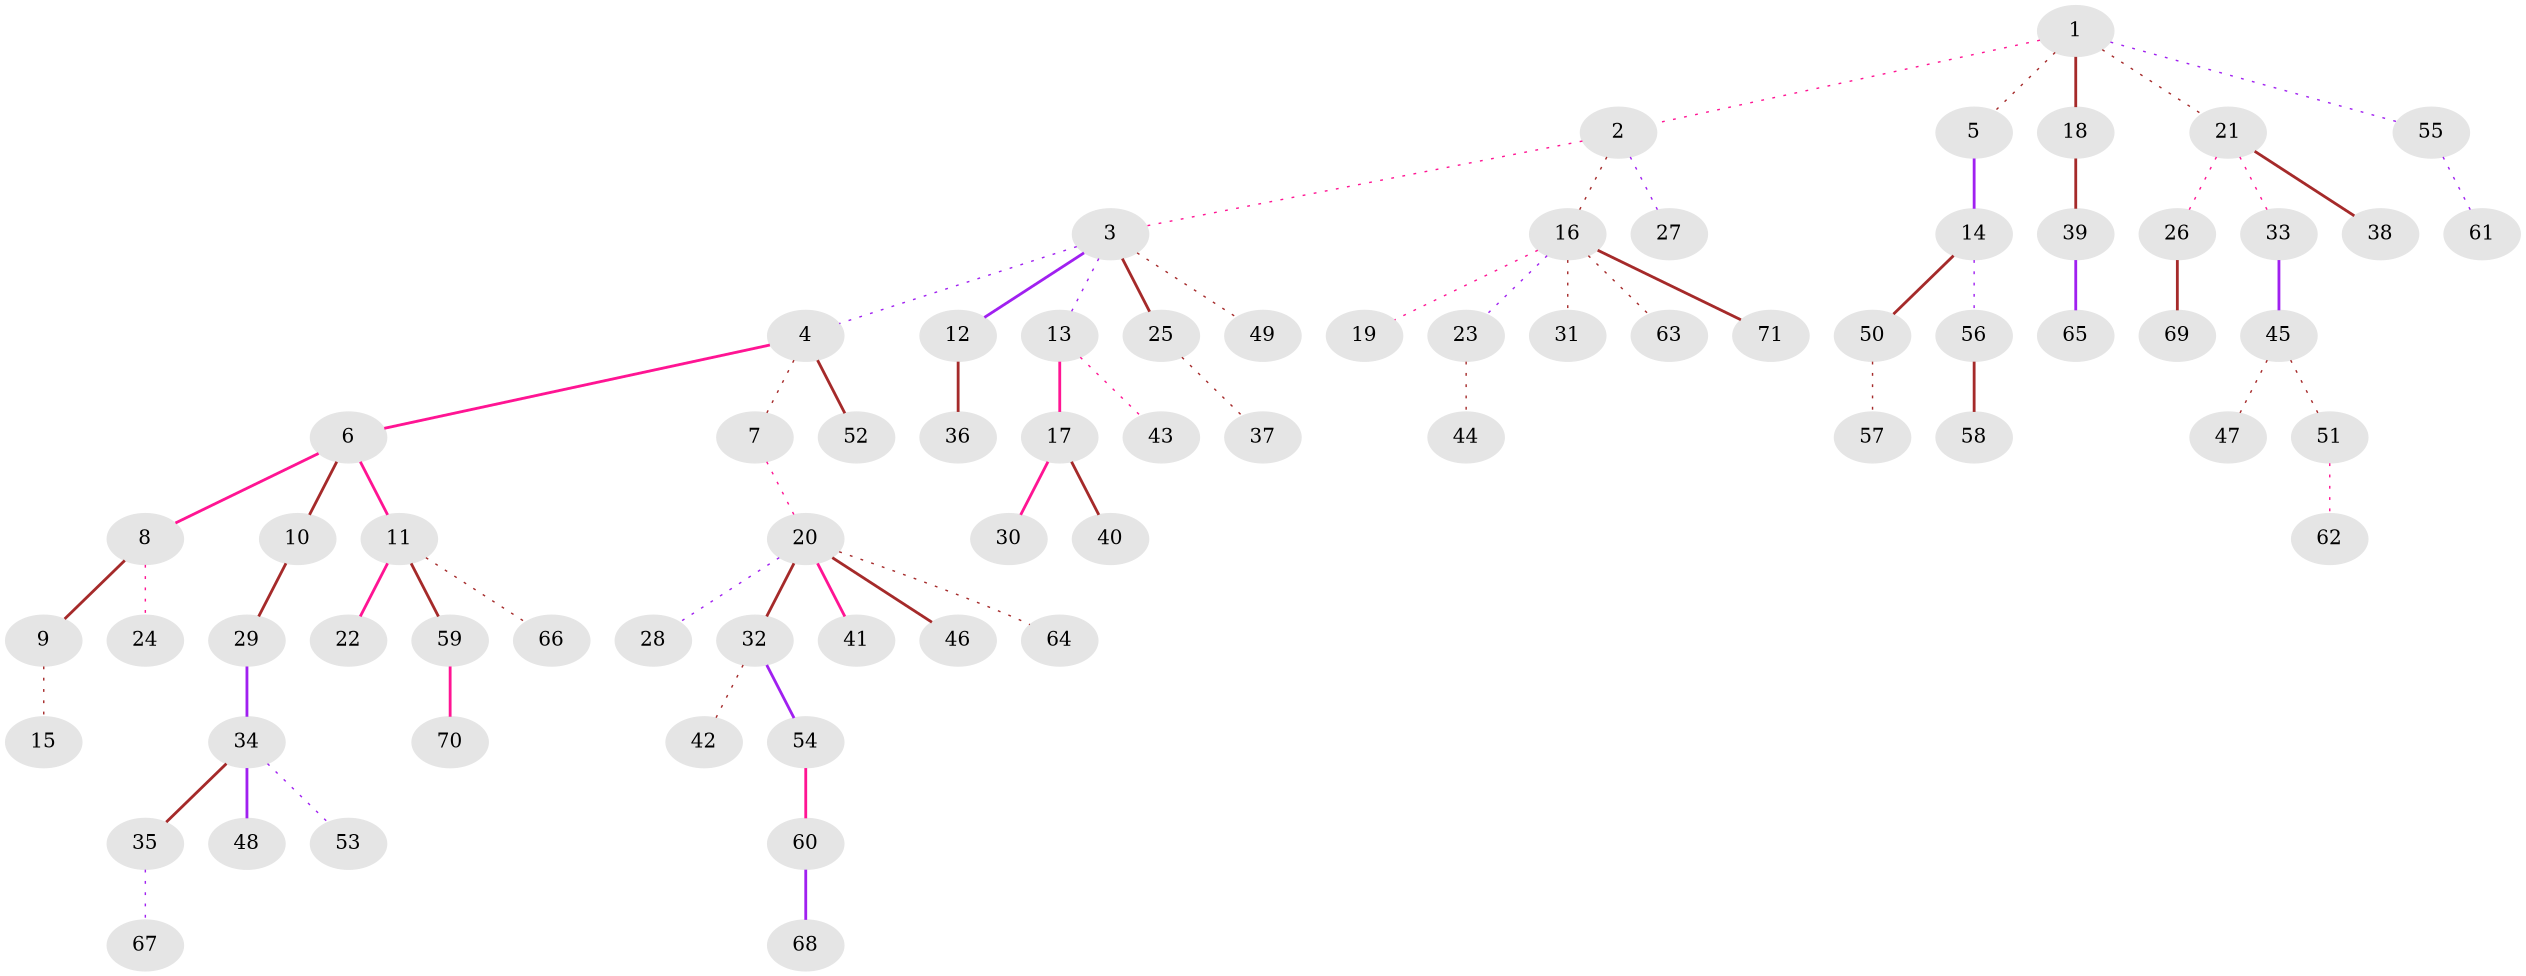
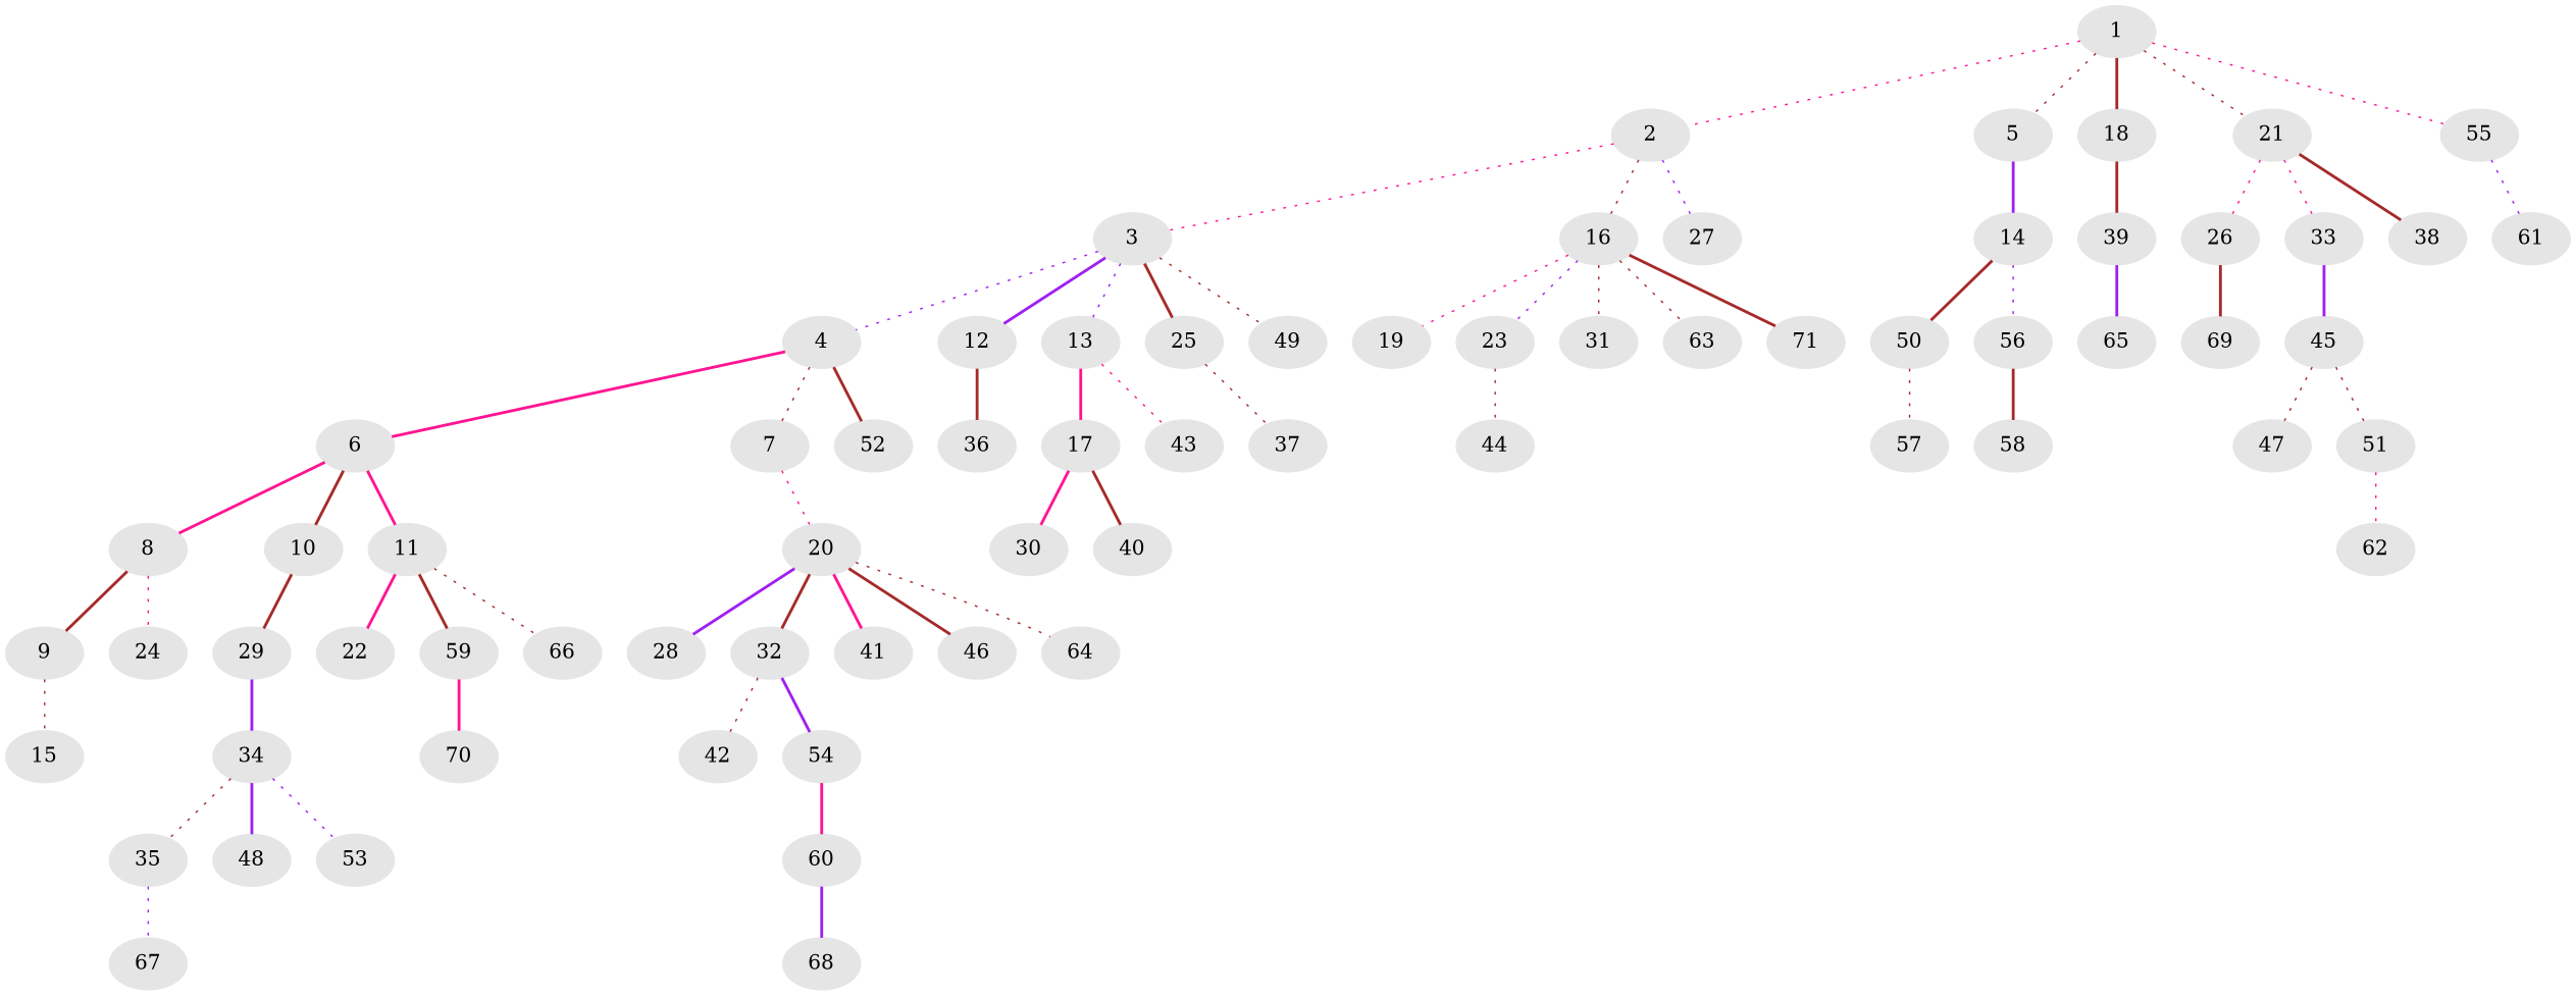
  graph {
    node [color=gray90 style=filled]
    edge [color=brown style=bold]
    1
    2
    5
    18
    21
    55
    3
    16
    27
    14
    39
    26
    33
    38
    61
    4
    12
    13
    25
    49
    19
    23
    31
    63
    71
    6
    7
    52
    36
    17
    43
    37
    8
    10
    11
    20
    50
    56
    9
    24
    29
    22
    59
    66
    28
    32
    41
    46
    64
    15
    34
    70
    30
    40
    57
    58
    44
    65
    42
    54
    69
    45
    35
    48
    53
    60
    47
    51
    67
    62
    68
    1 -- 2 [color=deeppink style=dotted]
    1 -- 5 [style=dotted]
    1 -- 18
    1 -- 21 [style=dotted]
-   1 -- 55 [color=purple style=dotted]
+   1 -- 55 [color=deeppink style=dotted]
    2 -- 3 [color=deeppink style=dotted]
    2 -- 16 [style=dotted]
    2 -- 27 [color=purple style=dotted]
    5 -- 14 [color=purple]
    18 -- 39
    21 -- 26 [color=deeppink style=dotted]
    21 -- 33 [color=deeppink style=dotted]
    21 -- 38
    55 -- 61 [color=purple style=dotted]
    3 -- 4 [color=purple style=dotted]
    3 -- 12 [color=purple]
    3 -- 13 [color=purple style=dotted]
    3 -- 25
    3 -- 49 [style=dotted]
    16 -- 19 [color=deeppink style=dotted]
    16 -- 23 [color=purple style=dotted]
    16 -- 31 [style=dotted]
    16 -- 63 [style=dotted]
    16 -- 71
    14 -- 50
    14 -- 56 [color=purple style=dotted]
    39 -- 65 [color=purple]
    26 -- 69
    33 -- 45 [color=purple]
    4 -- 6 [color=deeppink]
    4 -- 7 [style=dotted]
    4 -- 52
    12 -- 36
    13 -- 17 [color=deeppink]
    13 -- 43 [color=deeppink style=dotted]
    25 -- 37 [style=dotted]
    23 -- 44 [style=dotted]
    6 -- 8 [color=deeppink]
    6 -- 10
    6 -- 11 [color=deeppink]
    7 -- 20 [color=deeppink style=dotted]
    17 -- 30 [color=deeppink]
    17 -- 40
    8 -- 9
    8 -- 24 [color=deeppink style=dotted]
    10 -- 29
    11 -- 22 [color=deeppink]
    11 -- 59
    11 -- 66 [style=dotted]
-   20 -- 28 [color=purple style=dotted]
+   20 -- 28 [color=purple]
    20 -- 32
    20 -- 41 [color=deeppink]
    20 -- 46
    20 -- 64 [style=dotted]
    50 -- 57 [style=dotted]
    56 -- 58
    9 -- 15 [style=dotted]
    29 -- 34 [color=purple]
    59 -- 70 [color=deeppink]
    32 -- 42 [style=dotted]
    32 -- 54 [color=purple]
-   34 -- 35
+   34 -- 35 [style=dotted]
    34 -- 48 [color=purple]
    34 -- 53 [color=purple style=dotted]
    54 -- 60 [color=deeppink]
    45 -- 47 [style=dotted]
    45 -- 51 [style=dotted]
    35 -- 67 [color=purple style=dotted]
    60 -- 68 [color=purple]
    51 -- 62 [color=deeppink style=dotted]
  }
